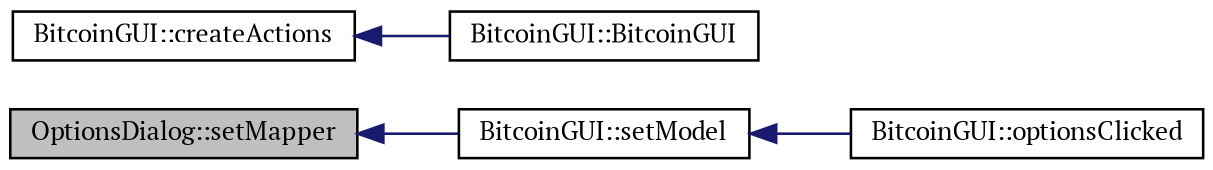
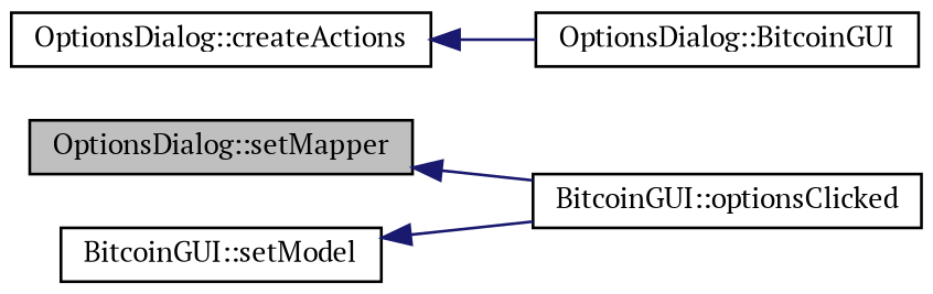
  digraph {
    fontname="PT Serif"
    rankdir=LR
    node [color=black fillcolor=white fontname="PT Serif" fontsize=10 shape=record style=filled]
    edge [color=midnightblue dir=back fontname="PT Serif" fontsize=10 labelfontname=Helvetica labelfontsize=10 style=solid]
    n1 [fillcolor=grey75 fontcolor=black height=0.2 label="OptionsDialog::setMapper" width=0.4]
    n2 [height=0.2 label="BitcoinGUI::setModel" width=0.4]
    n3 [height=0.2 label="BitcoinGUI::optionsClicked" width=0.4]
-   n4 [height=0.2 label="BitcoinGUI::createActions" width=0.4]
-   n5 [height=0.2 label="BitcoinGUI::BitcoinGUI" width=0.4]
-   n1 -> n2
+   n4 [height=0.2 label="OptionsDialog::createActions" width=0.4]
+   n5 [height=0.2 label="OptionsDialog::BitcoinGUI" width=0.4]
+   n1 -> n3
    n2 -> n3
    n4 -> n5
  }
